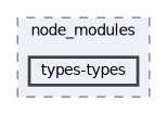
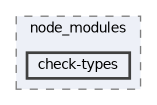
  digraph {
    compound=true
-   n1 [color=grey25 fillcolor="#edf0f7" fontname=Helvetica fontsize=10 height=0.2 label="types-types" shape=box style="filled,bold" width=0.4]
+   n1 [color=grey25 fillcolor="#edf0f7" fontname=Helvetica fontsize=10 height=0.2 label="check-types" shape=box style="filled,bold" width=0.4]
    subgraph cluster_1 {
      bgcolor="#edf0f7"
      fontname=Helvetica
      fontsize=10
      label=node_modules
      pencolor=grey50
      style="filled,dashed"
      n1
    }
  }
